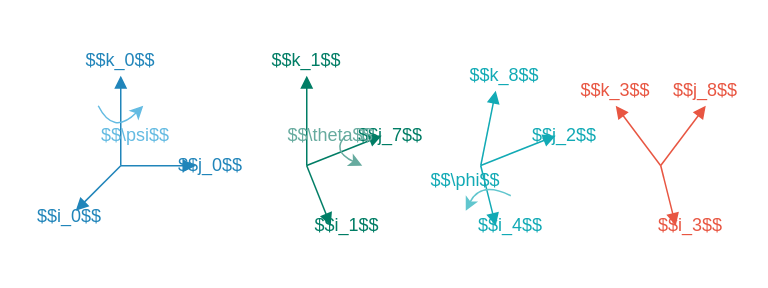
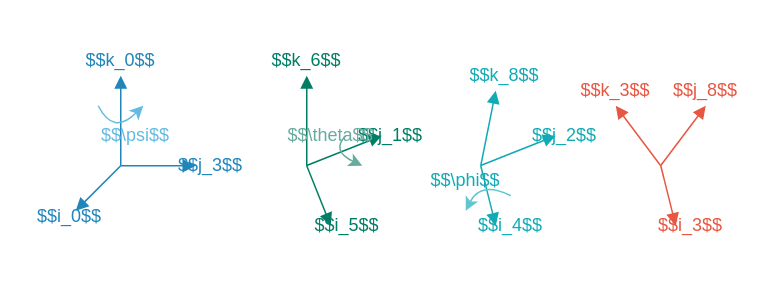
  <mxCell id="0" />
  <mxCell id="1" parent="0" />
  <mxCell id="2" value="" style="endArrow=block;html=1;endFill=1;strokeColor=#2185BA;" edge="1" parent="1"><mxGeometry width="50" height="50" relative="1" as="geometry"><mxPoint x="80" y="110" as="sourcePoint" /><mxPoint x="80" y="50" as="targetPoint" /></mxGeometry></mxCell>
  <mxCell id="3" value="" style="endArrow=block;html=1;endFill=1;strokeColor=#2185BA;" edge="1" parent="1"><mxGeometry width="50" height="50" relative="1" as="geometry"><mxPoint x="80" y="110" as="sourcePoint" /><mxPoint x="130" y="110" as="targetPoint" /></mxGeometry></mxCell>
  <mxCell id="4" value="" style="endArrow=block;html=1;endFill=1;strokeColor=#2185BA;" edge="1" parent="1"><mxGeometry width="50" height="50" relative="1" as="geometry"><mxPoint x="80" y="110" as="sourcePoint" /><mxPoint x="50" y="140" as="targetPoint" /></mxGeometry></mxCell>
  <mxCell id="5" value="$$i_0$$" style="text;html=1;strokeColor=none;fillColor=none;align=center;verticalAlign=middle;whiteSpace=wrap;rounded=0;fontColor=#2185BA;spacingTop=0;" vertex="1" parent="1"><mxGeometry x="36" y="134" width="20" height="20" as="geometry" /></mxCell>
- <mxCell id="6" value="$$j_0$$" style="text;html=1;strokeColor=none;fillColor=none;align=center;verticalAlign=middle;whiteSpace=wrap;rounded=0;fontColor=#2185BA;spacingTop=0;" vertex="1" parent="1"><mxGeometry x="130" y="100" width="20" height="20" as="geometry" /></mxCell>
+ <mxCell id="6" value="$$j_3$$" style="text;html=1;strokeColor=none;fillColor=none;align=center;verticalAlign=middle;whiteSpace=wrap;rounded=0;fontColor=#2185BA;spacingTop=0;" vertex="1" parent="1"><mxGeometry x="130" y="100" width="20" height="20" as="geometry" /></mxCell>
  <mxCell id="7" value="$$k_0$$" style="text;html=1;strokeColor=none;fillColor=none;align=center;verticalAlign=middle;whiteSpace=wrap;rounded=0;fontColor=#2185BA;spacingTop=0;" vertex="1" parent="1"><mxGeometry x="70" y="30" width="20" height="20" as="geometry" /></mxCell>
  <mxCell id="8" value="" style="endArrow=classic;html=1;fontColor=#007D65;strokeColor=#64BBE2;curved=1;" edge="1" parent="1"><mxGeometry width="50" height="50" relative="1" as="geometry"><mxPoint x="65" y="70" as="sourcePoint" /><mxPoint x="95" y="70" as="targetPoint" /><Array as="points"><mxPoint x="75" y="90" /></Array></mxGeometry></mxCell>
  <mxCell id="9" value="$$\psi$$" style="text;html=1;strokeColor=none;fillColor=none;align=center;verticalAlign=middle;whiteSpace=wrap;rounded=0;fontColor=#64BBE2;spacingTop=0;" vertex="1" parent="1"><mxGeometry x="80" y="80" width="20" height="20" as="geometry" /></mxCell>
  <mxCell id="10" value="" style="endArrow=block;html=1;endFill=1;strokeColor=#007D65;" edge="1" parent="1"><mxGeometry width="50" height="50" relative="1" as="geometry"><mxPoint x="204" y="110" as="sourcePoint" /><mxPoint x="204" y="50" as="targetPoint" /></mxGeometry></mxCell>
  <mxCell id="11" value="" style="endArrow=block;html=1;endFill=1;strokeColor=#007D65;" edge="1" parent="1"><mxGeometry width="50" height="50" relative="1" as="geometry"><mxPoint x="204" y="109.8" as="sourcePoint" /><mxPoint x="254" y="90" as="targetPoint" /></mxGeometry></mxCell>
  <mxCell id="12" value="" style="endArrow=block;html=1;endFill=1;strokeColor=#007D65;" edge="1" parent="1"><mxGeometry width="50" height="50" relative="1" as="geometry"><mxPoint x="204" y="110" as="sourcePoint" /><mxPoint x="220" y="150" as="targetPoint" /></mxGeometry></mxCell>
- <mxCell id="13" value="$$i_1$$" style="text;html=1;strokeColor=none;fillColor=none;align=center;verticalAlign=middle;whiteSpace=wrap;rounded=0;fontColor=#007D65;spacingTop=0;" vertex="1" parent="1"><mxGeometry x="221" y="140" width="20" height="20" as="geometry" /></mxCell>
- <mxCell id="14" value="$$j_7$$" style="text;html=1;strokeColor=none;fillColor=none;align=center;verticalAlign=middle;whiteSpace=wrap;rounded=0;fontColor=#007D65;spacingTop=0;" vertex="1" parent="1"><mxGeometry x="250" y="80" width="20" height="20" as="geometry" /></mxCell>
- <mxCell id="15" value="$$k_1$$" style="text;html=1;strokeColor=none;fillColor=none;align=center;verticalAlign=middle;whiteSpace=wrap;rounded=0;fontColor=#007D65;spacingTop=0;" vertex="1" parent="1"><mxGeometry x="194" y="30" width="20" height="20" as="geometry" /></mxCell>
+ <mxCell id="13" value="$$i_5$$" style="text;html=1;strokeColor=none;fillColor=none;align=center;verticalAlign=middle;whiteSpace=wrap;rounded=0;fontColor=#007D65;spacingTop=0;" vertex="1" parent="1"><mxGeometry x="221" y="140" width="20" height="20" as="geometry" /></mxCell>
+ <mxCell id="14" value="$$j_1$$" style="text;html=1;strokeColor=none;fillColor=none;align=center;verticalAlign=middle;whiteSpace=wrap;rounded=0;fontColor=#007D65;spacingTop=0;" vertex="1" parent="1"><mxGeometry x="250" y="80" width="20" height="20" as="geometry" /></mxCell>
+ <mxCell id="15" value="$$k_6$$" style="text;html=1;strokeColor=none;fillColor=none;align=center;verticalAlign=middle;whiteSpace=wrap;rounded=0;fontColor=#007D65;spacingTop=0;" vertex="1" parent="1"><mxGeometry x="194" y="30" width="20" height="20" as="geometry" /></mxCell>
  <mxCell id="16" value="" style="endArrow=classic;html=1;fontColor=#2185BA;strokeColor=#67AB9F;curved=1;" edge="1" parent="1"><mxGeometry width="50" height="50" relative="1" as="geometry"><mxPoint x="230" y="90" as="sourcePoint" /><mxPoint x="241" y="110" as="targetPoint" /><Array as="points"><mxPoint x="220" y="100" /></Array></mxGeometry></mxCell>
  <mxCell id="17" value="$$\theta$$" style="text;html=1;strokeColor=none;fillColor=none;align=center;verticalAlign=middle;whiteSpace=wrap;rounded=0;fontColor=#67AB9F;spacingTop=0;" vertex="1" parent="1"><mxGeometry x="210" y="80" width="20" height="20" as="geometry" /></mxCell>
  <mxCell id="18" value="" style="endArrow=block;html=1;endFill=1;strokeColor=#12AAB5;" edge="1" parent="1"><mxGeometry width="50" height="50" relative="1" as="geometry"><mxPoint x="320" y="110" as="sourcePoint" /><mxPoint x="330" y="60" as="targetPoint" /></mxGeometry></mxCell>
  <mxCell id="19" value="" style="endArrow=block;html=1;endFill=1;strokeColor=#12AAB5;" edge="1" parent="1"><mxGeometry width="50" height="50" relative="1" as="geometry"><mxPoint x="320" y="109.8" as="sourcePoint" /><mxPoint x="370" y="90" as="targetPoint" /></mxGeometry></mxCell>
  <mxCell id="20" value="" style="endArrow=block;html=1;endFill=1;strokeColor=#12AAB5;" edge="1" parent="1"><mxGeometry width="50" height="50" relative="1" as="geometry"><mxPoint x="320" y="110" as="sourcePoint" /><mxPoint x="330" y="150" as="targetPoint" /></mxGeometry></mxCell>
  <mxCell id="21" value="$$i_4$$" style="text;html=1;strokeColor=none;fillColor=none;align=center;verticalAlign=middle;whiteSpace=wrap;rounded=0;fontColor=#12AAB5;spacingTop=0;" vertex="1" parent="1"><mxGeometry x="330" y="140" width="20" height="20" as="geometry" /></mxCell>
  <mxCell id="22" value="$$j_2$$" style="text;html=1;strokeColor=none;fillColor=none;align=center;verticalAlign=middle;whiteSpace=wrap;rounded=0;fontColor=#12AAB5;spacingTop=0;" vertex="1" parent="1"><mxGeometry x="366" y="80" width="20" height="20" as="geometry" /></mxCell>
  <mxCell id="23" value="$$k_8$$" style="text;html=1;strokeColor=none;fillColor=none;align=center;verticalAlign=middle;whiteSpace=wrap;rounded=0;fontColor=#12AAB5;spacingTop=0;" vertex="1" parent="1"><mxGeometry x="326" y="40" width="20" height="20" as="geometry" /></mxCell>
  <mxCell id="24" value="" style="endArrow=classic;html=1;fontColor=#2185BA;strokeColor=#61C6CE;curved=1;" edge="1" parent="1"><mxGeometry width="50" height="50" relative="1" as="geometry"><mxPoint x="340" y="130" as="sourcePoint" /><mxPoint x="310" y="140" as="targetPoint" /><Array as="points"><mxPoint x="320" y="120" /></Array></mxGeometry></mxCell>
  <mxCell id="25" value="$$\phi$$" style="text;html=1;strokeColor=none;fillColor=none;align=center;verticalAlign=middle;whiteSpace=wrap;rounded=0;fontColor=#12AAB5;spacingTop=0;" vertex="1" parent="1"><mxGeometry x="300" y="110" width="20" height="20" as="geometry" /></mxCell>
  <mxCell id="26" value="" style="endArrow=block;html=1;endFill=1;strokeColor=#E85642;" edge="1" parent="1"><mxGeometry width="50" height="50" relative="1" as="geometry"><mxPoint x="440" y="110" as="sourcePoint" /><mxPoint x="410" y="70" as="targetPoint" /></mxGeometry></mxCell>
  <mxCell id="27" value="" style="endArrow=block;html=1;endFill=1;strokeColor=#E85642;" edge="1" parent="1"><mxGeometry width="50" height="50" relative="1" as="geometry"><mxPoint x="440" y="109.8" as="sourcePoint" /><mxPoint x="470" y="70" as="targetPoint" /></mxGeometry></mxCell>
  <mxCell id="28" value="" style="endArrow=block;html=1;endFill=1;strokeColor=#E85642;" edge="1" parent="1"><mxGeometry width="50" height="50" relative="1" as="geometry"><mxPoint x="440" y="110" as="sourcePoint" /><mxPoint x="450" y="150" as="targetPoint" /></mxGeometry></mxCell>
  <mxCell id="29" value="$$i_3$$" style="text;html=1;strokeColor=none;fillColor=none;align=center;verticalAlign=middle;whiteSpace=wrap;rounded=0;fontColor=#E85642;spacingTop=0;" vertex="1" parent="1"><mxGeometry x="450" y="140" width="20" height="20" as="geometry" /></mxCell>
  <mxCell id="30" value="$$j_8$$" style="text;html=1;strokeColor=none;fillColor=none;align=center;verticalAlign=middle;whiteSpace=wrap;rounded=0;fontColor=#E85642;spacingTop=0;" vertex="1" parent="1"><mxGeometry x="460" y="50" width="20" height="20" as="geometry" /></mxCell>
  <mxCell id="31" value="$$k_3$$" style="text;html=1;strokeColor=none;fillColor=none;align=center;verticalAlign=middle;whiteSpace=wrap;rounded=0;fontColor=#E85642;spacingTop=0;" vertex="1" parent="1"><mxGeometry x="400" y="50" width="20" height="20" as="geometry" /></mxCell>
  <mxCell id="32" value="" style="rounded=0;whiteSpace=wrap;html=1;fontColor=#E85642;fillColor=none;strokeColor=none;" vertex="1" parent="1"><mxGeometry x="20" y="20" width="470" height="150" as="geometry" /></mxCell>
